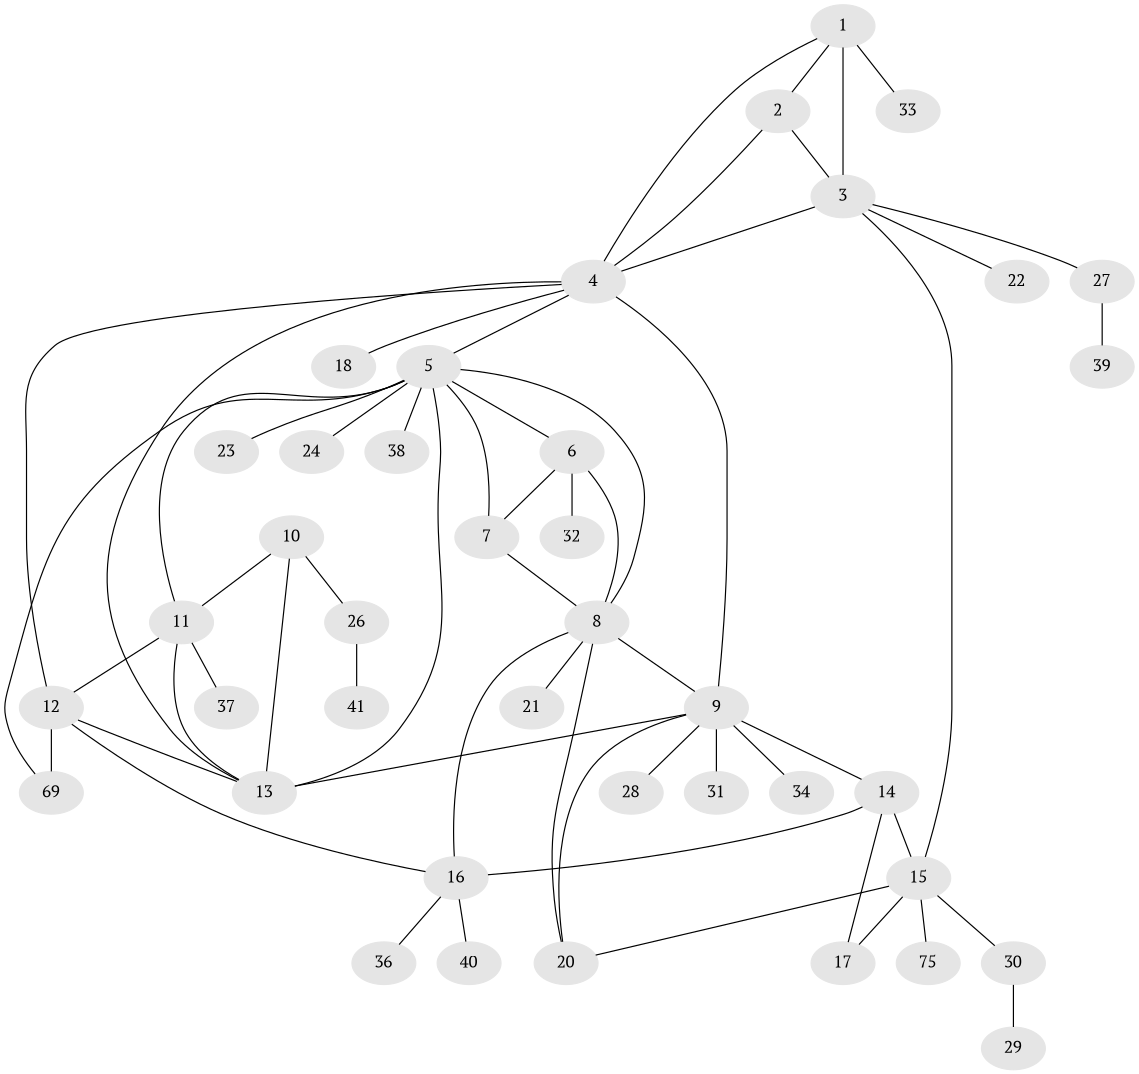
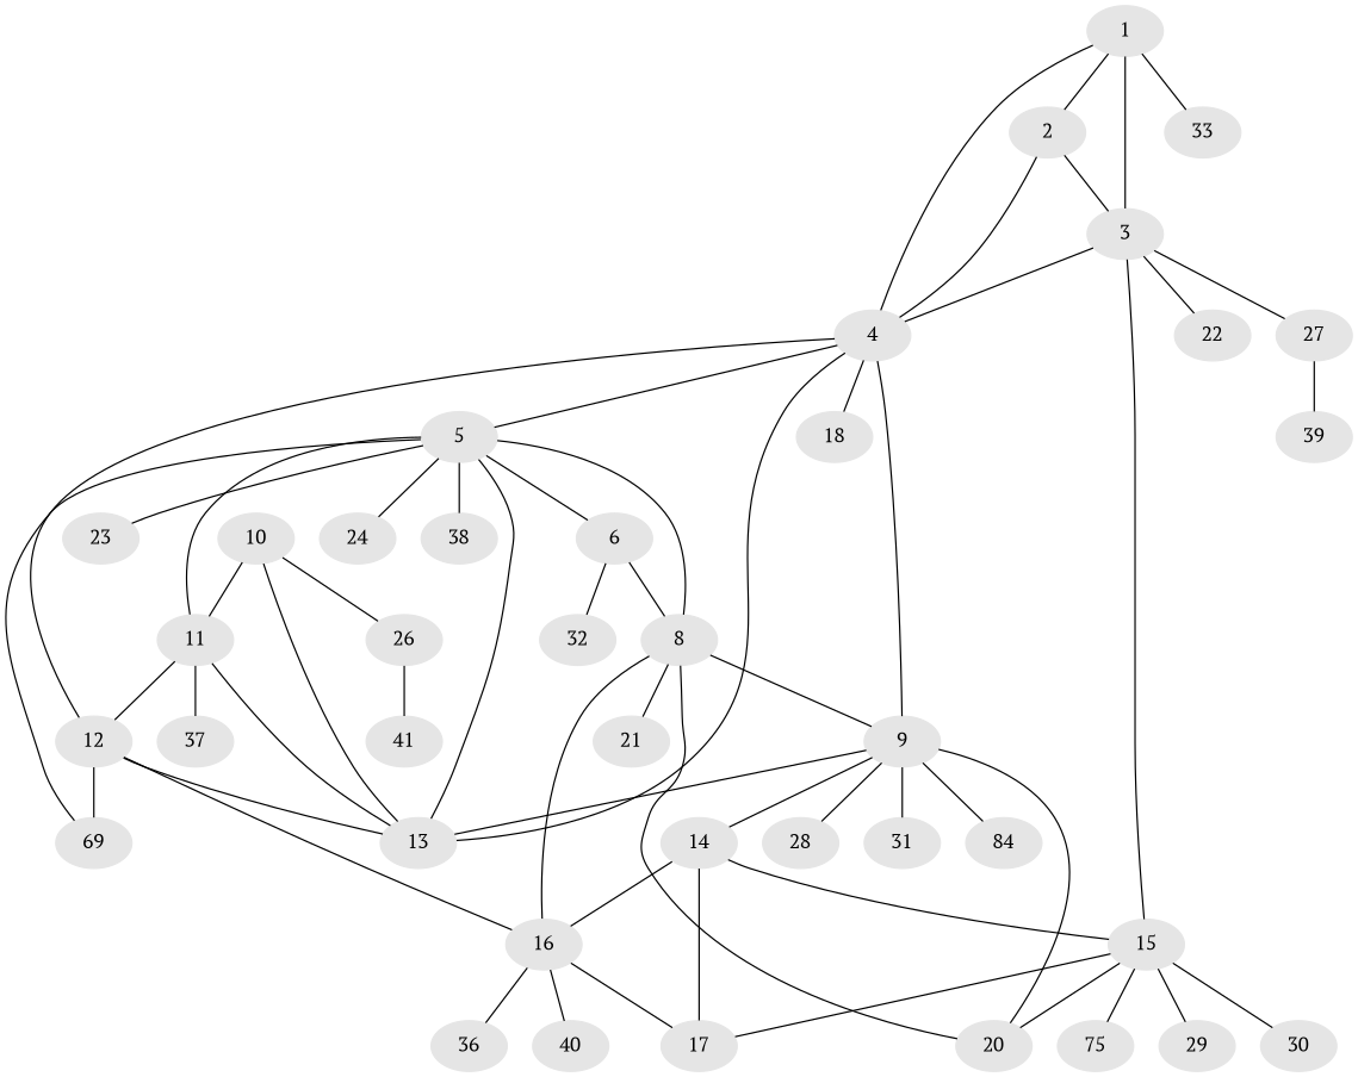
  graph {
    fontname="PT Serif"
    node [color=gray90 fontname="PT Serif" style=filled]
    edge [fontname="PT Serif" weight=1.0]
    1
    2
    3
    4
    33
    15
    22
    27
    5
    9
    12
    13
    18
    20
    17
    n16 [label=75]
    29
    30
    39
    6
-   7
    8
    11
    n24 [label=69]
    23
    24
    38
    14
    28
    31
-   34
+   34 [label=84]
    16
    32
    21
    37
    36
    40
    10
    26
    41
    1 -- 2
    1 -- 3
    1 -- 4
    1 -- 33 [weight=2.0]
    2 -- 3 [weight=2.0]
    2 -- 4
    3 -- 4
    3 -- 15
    3 -- 22
    3 -- 27
    4 -- 5
    4 -- 9
    4 -- 12
    4 -- 13
    4 -- 18
    15 -- 20
    15 -- 17
    15 -- n16
-   30 -- 29
+   15 -- 29
    15 -- 30
    27 -- 39
    5 -- 13
    5 -- 6
-   5 -- 7
    5 -- 8
    5 -- 11
    5 -- n24
    5 -- 23
    5 -- 24
    5 -- 38 [weight=2.0]
    9 -- 13
    9 -- 20
    9 -- 14
    9 -- 28
    9 -- 31
    9 -- 34 [weight=2.0]
    12 -- 13
    12 -- n24 [weight=4.0]
    12 -- 16
-   6 -- 7
    6 -- 8
    6 -- 32 [weight=2.0]
-   7 -- 8
    8 -- 9
    8 -- 20
    8 -- 16
    8 -- 21
    11 -- 12
    11 -- 13
    11 -- 37
    14 -- 15
    14 -- 17
    14 -- 16
+   16 -- 17
    16 -- 36
    16 -- 40
    10 -- 13
    10 -- 11
    10 -- 26
    26 -- 41
  }
